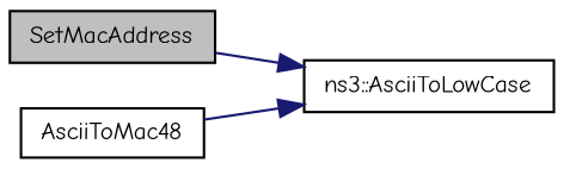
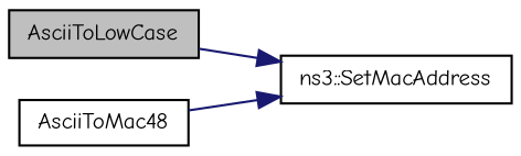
  digraph {
    fontname="Comic Neue"
    rankdir=LR
    node [color=black fillcolor=white fontname="Comic Neue" fontsize=10 shape=record style=filled]
    edge [color=midnightblue fontname="Comic Neue" fontsize=10 labelfontname=Helvetica labelfontsize=10 style=solid]
-   n1 [fillcolor=grey75 fontcolor=black height=0.2 label=SetMacAddress width=0.4]
-   n2 [height=0.2 label="ns3::AsciiToLowCase" width=0.4]
+   n1 [fillcolor=grey75 fontcolor=black height=0.2 label=AsciiToLowCase width=0.4]
+   n2 [height=0.2 label="ns3::SetMacAddress" width=0.4]
    n3 [height=0.2 label=AsciiToMac48 width=0.4]
    n1 -> n2
    n3 -> n2
  }
